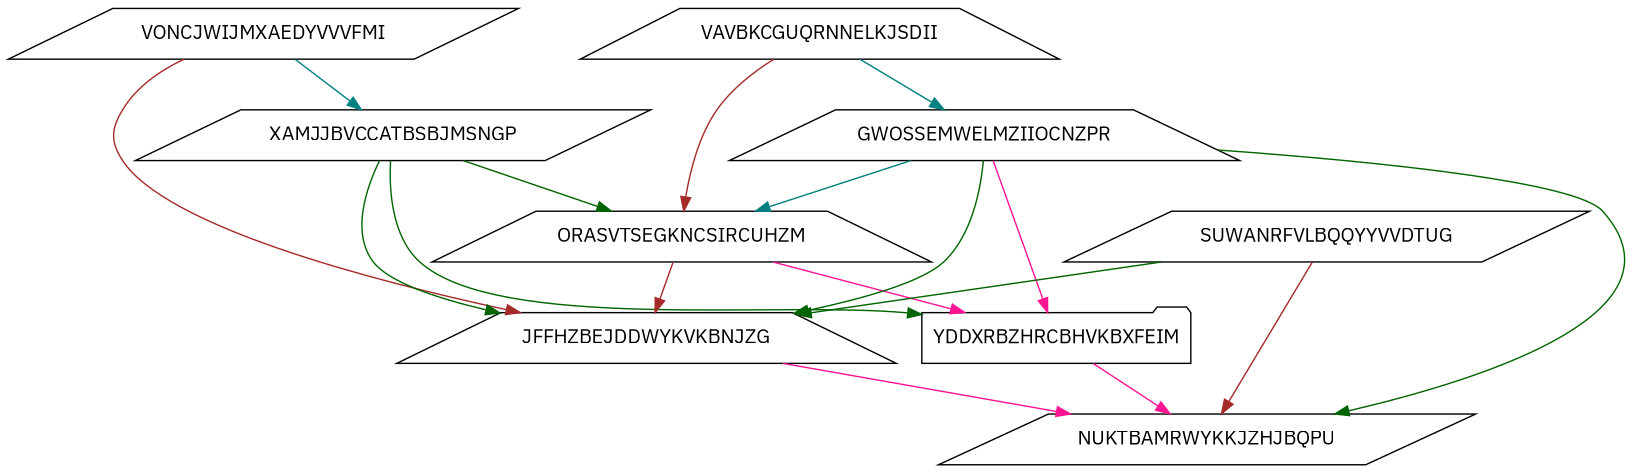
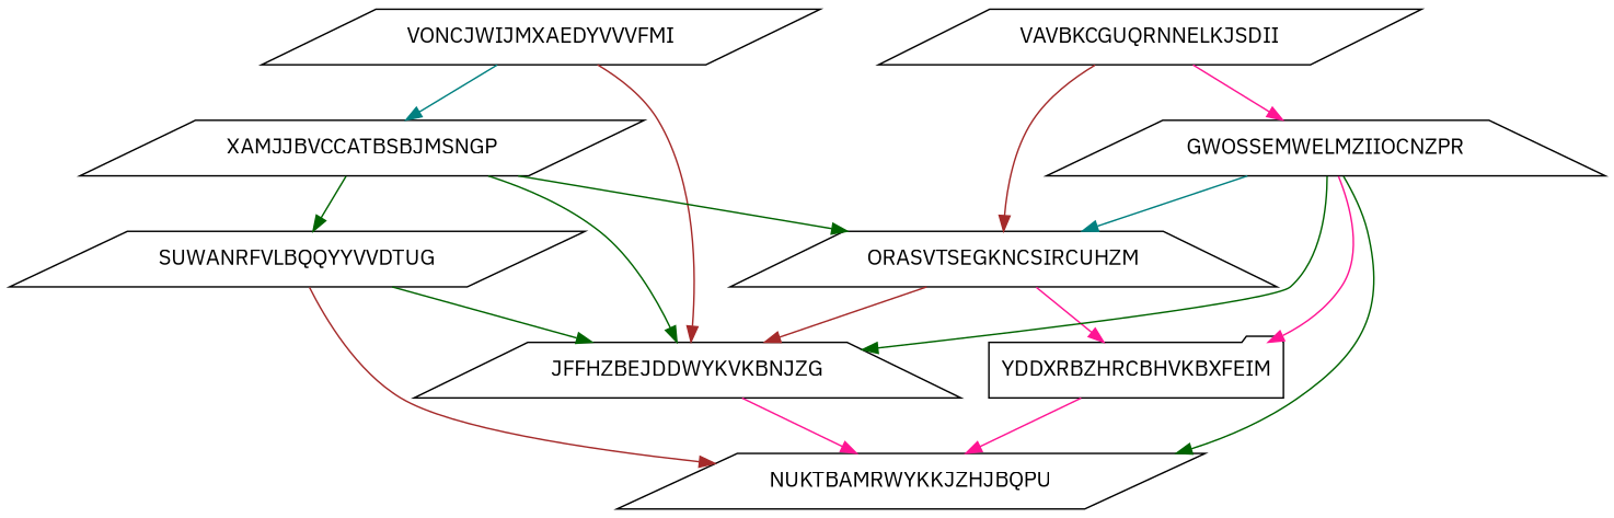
  digraph {
    fontname="IBM Plex Sans"
    node [Processor=1 Start=0 Weight=11 fontname="IBM Plex Sans" shape=parallelogram]
    edge [Weight=15 color=darkgreen fontname="IBM Plex Sans"]
    VONCJWIJMXAEDYVVVFMI [Weight=18]
    XAMJJBVCCATBSBJMSNGP [Start=18]
    JFFHZBEJDDWYKVKBNJZG [Start=59 shape=trapezium]
    ORASVTSEGKNCSIRCUHZM [Start=48 shape=trapezium]
    YDDXRBZHRCBHVKBXFEIM [Start=70 Weight=17 shape=folder]
    GWOSSEMWELMZIIOCNZPR [Start=31 Weight=17 shape=trapezium]
    NUKTBAMRWYKKJZHJBQPU [Start=87 Weight=16]
-   VAVBKCGUQRNNELKJSDII [Processor=2 Weight=16 shape=trapezium]
+   VAVBKCGUQRNNELKJSDII [Processor=2 Weight=16]
    SUWANRFVLBQQYYVVDTUG [Processor=3 Weight=15]
    VONCJWIJMXAEDYVVVFMI -> XAMJJBVCCATBSBJMSNGP [Weight=11 color=teal]
    VONCJWIJMXAEDYVVVFMI -> JFFHZBEJDDWYKVKBNJZG [color=brown]
    XAMJJBVCCATBSBJMSNGP -> JFFHZBEJDDWYKVKBNJZG [Weight=18]
    XAMJJBVCCATBSBJMSNGP -> ORASVTSEGKNCSIRCUHZM [Weight=14]
-   XAMJJBVCCATBSBJMSNGP -> YDDXRBZHRCBHVKBXFEIM [Weight=20]
+   XAMJJBVCCATBSBJMSNGP -> SUWANRFVLBQQYYVVDTUG [Weight=20]
    JFFHZBEJDDWYKVKBNJZG -> NUKTBAMRWYKKJZHJBQPU [color=deeppink]
    ORASVTSEGKNCSIRCUHZM -> JFFHZBEJDDWYKVKBNJZG [Weight=12 color=brown]
    ORASVTSEGKNCSIRCUHZM -> YDDXRBZHRCBHVKBXFEIM [Weight=19 color=deeppink]
    YDDXRBZHRCBHVKBXFEIM -> NUKTBAMRWYKKJZHJBQPU [color=deeppink]
    GWOSSEMWELMZIIOCNZPR -> JFFHZBEJDDWYKVKBNJZG [Weight=13]
    GWOSSEMWELMZIIOCNZPR -> ORASVTSEGKNCSIRCUHZM [Weight=20 color=teal]
    GWOSSEMWELMZIIOCNZPR -> YDDXRBZHRCBHVKBXFEIM [color=deeppink]
    GWOSSEMWELMZIIOCNZPR -> NUKTBAMRWYKKJZHJBQPU [Weight=11]
    VAVBKCGUQRNNELKJSDII -> ORASVTSEGKNCSIRCUHZM [Weight=10 color=brown]
-   VAVBKCGUQRNNELKJSDII -> GWOSSEMWELMZIIOCNZPR [color=teal]
+   VAVBKCGUQRNNELKJSDII -> GWOSSEMWELMZIIOCNZPR [color=deeppink]
    SUWANRFVLBQQYYVVDTUG -> JFFHZBEJDDWYKVKBNJZG [Weight=19]
    SUWANRFVLBQQYYVVDTUG -> NUKTBAMRWYKKJZHJBQPU [Weight=19 color=brown]
  }
